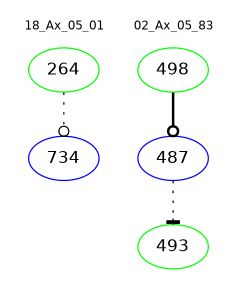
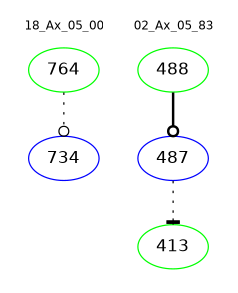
  digraph {
    fontname="DejaVu Sans"
    node [color=green fontname="DejaVu Sans"]
    edge [arrowhead=odot color=black fontname="DejaVu Sans" style=dotted]
-   n1 [label=264]
+   n1 [label=764]
    n2 [color=blue label=734]
-   n3 [label=498]
+   n3 [label=488]
    n4 [color=blue label=487]
-   n5 [label=493]
+   n5 [label=413]
    subgraph cluster_1 {
      color=white
      fontsize=10
-     label="18_Ax_05_01"
+     label="18_Ax_05_00"
      n1
      n2
    }
    subgraph cluster_2 {
      color=white
      fontsize=10
      label="02_Ax_05_83"
      n3
      n4
      n5
    }
    n1 -> n2
    n3 -> n4 [style=bold]
    n4 -> n5 [arrowhead=tee]
  }
